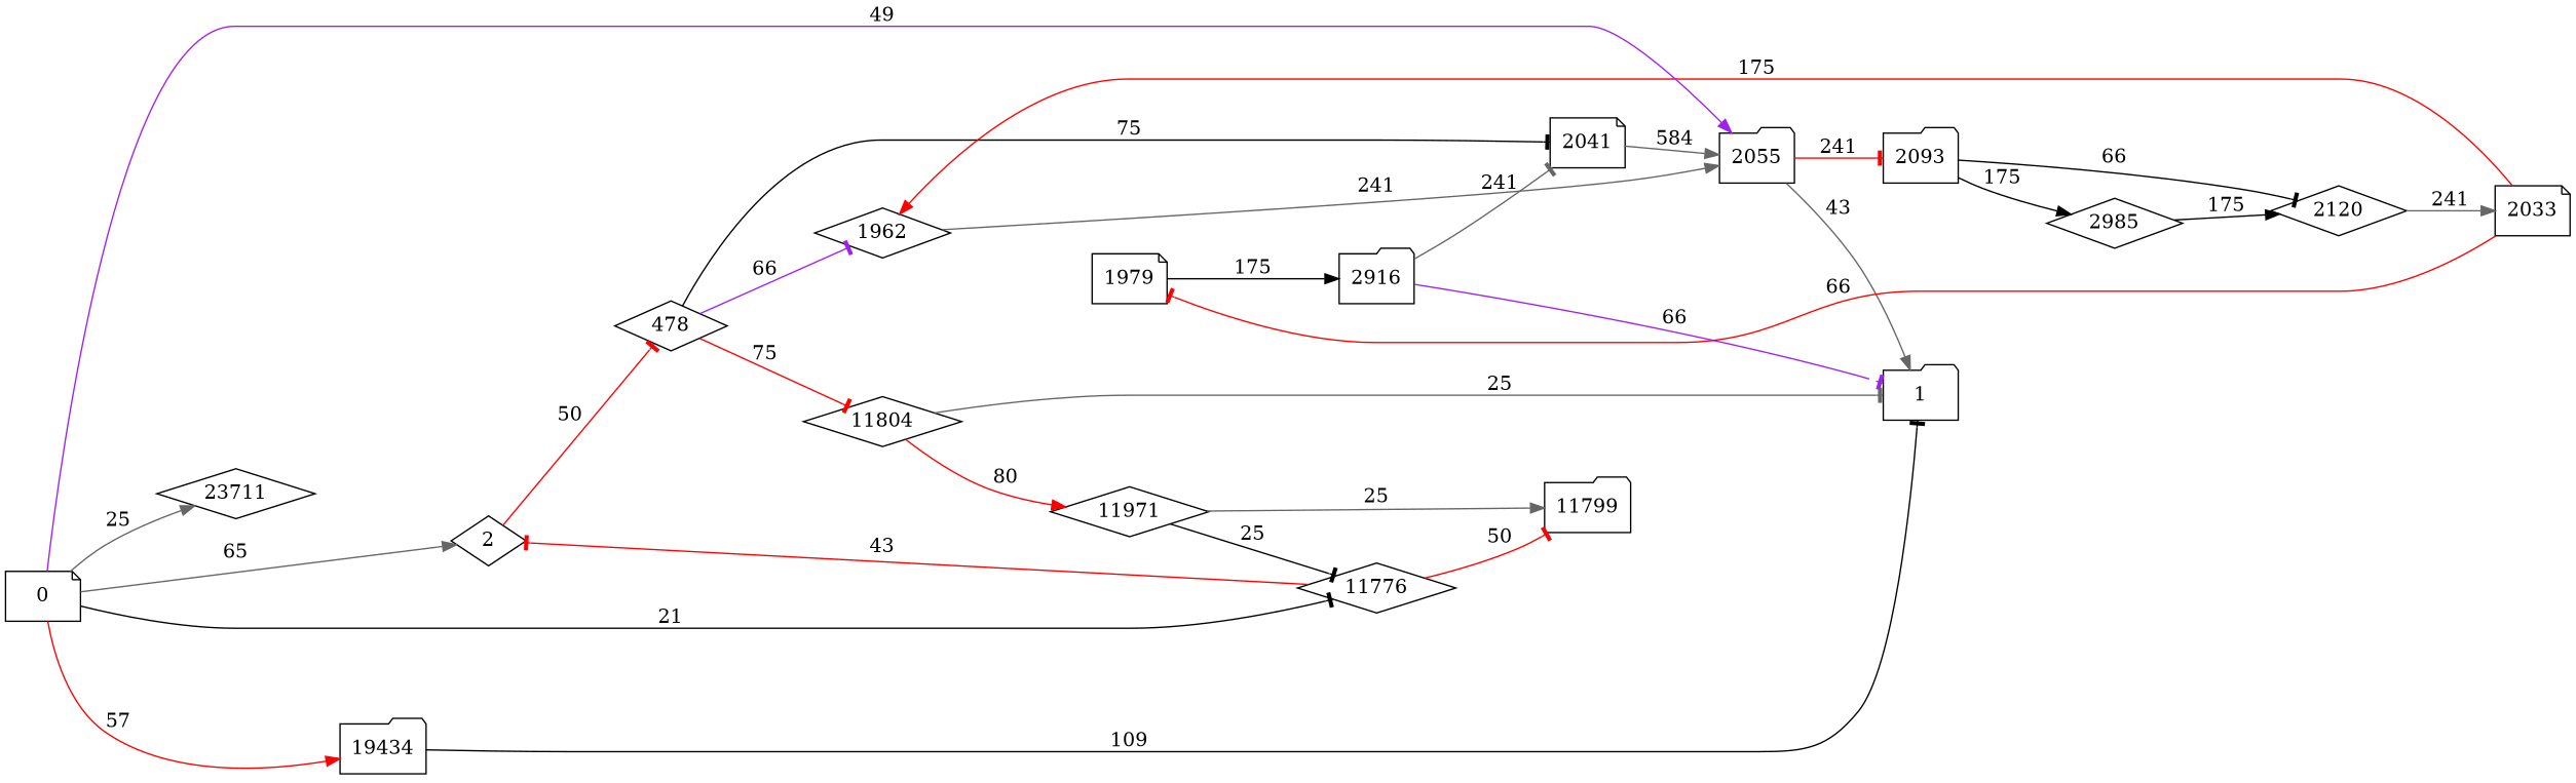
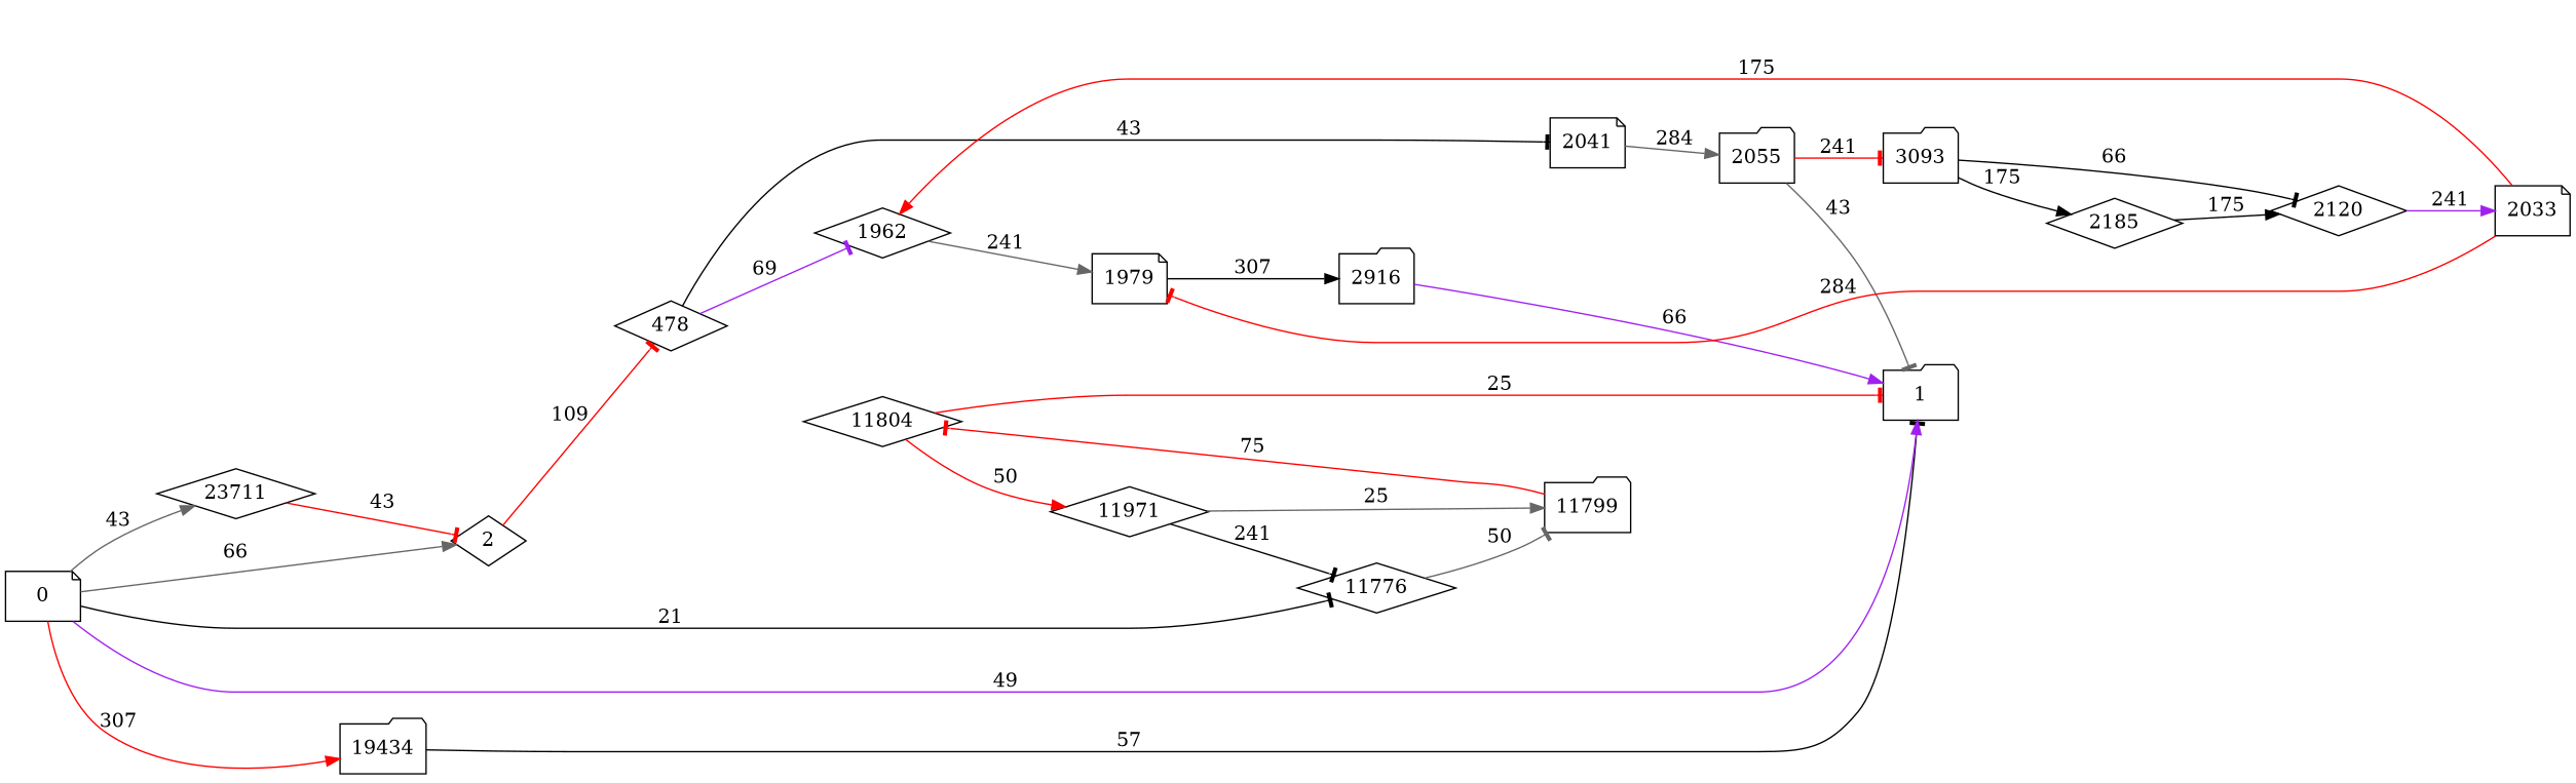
  digraph {
    rankdir=LR
    node [shape=diamond]
    edge [arrowhead=tee color=red]
    2
    478
    1962
    2041 [shape=note]
    1979 [shape=note]
    2055 [shape=folder]
    n7 [label=2916 shape=folder]
    1 [shape=folder]
-   2093 [shape=folder]
+   2093 [shape=folder label=3093]
    2120
-   2185 [label=2985]
+   2185
    n12 [label=2033 shape=note]
    11799 [shape=folder]
    11776
    11804
    n16 [label=11971]
    19434 [shape=folder]
    23711
    0 [shape=note]
-   2 -> 478 [label=50]
-   478 -> 1962 [color=purple label=66]
-   478 -> 2041 [color=black label=75]
-   1962 -> 2055 [arrowhead=normal color=gray40 label=241]
-   2041 -> 2055 [arrowhead=normal color=gray40 label=584]
-   1979 -> n7 [arrowhead=normal color=black label=175]
-   2055 -> 1 [arrowhead=normal color=gray40 label=43]
+   2 -> 478 [label=109]
+   478 -> 1962 [color=purple label=69]
+   478 -> 2041 [color=black label=43]
+   1962 -> 1979 [arrowhead=normal color=gray40 label=241]
+   2041 -> 2055 [arrowhead=normal color=gray40 label=284]
+   1979 -> n7 [arrowhead=normal color=black label=307]
+   2055 -> 1 [color=gray40 label=43]
    2055 -> 2093 [label=241]
-   n7 -> 2041 [color=gray40 label=241]
-   n7 -> 1 [color=purple label=66]
+   n7 -> 1 [arrowhead=normal color=purple label=66]
    2093 -> 2120 [color=black label=66]
    2093 -> 2185 [arrowhead=normal color=black label=175]
-   2120 -> n12 [arrowhead=normal color=gray40 label=241]
+   2120 -> n12 [arrowhead=normal color=purple label=241]
    2185 -> 2120 [arrowhead=normal color=black label=175]
    n12 -> 1962 [arrowhead=normal label=175]
-   n12 -> 1979 [label=66]
-   478 -> 11804 [label=75]
-   11776 -> 11799 [label=50]
-   11804 -> 1 [color=gray40 label=25]
-   11804 -> n16 [arrowhead=normal label=80]
+   n12 -> 1979 [label=284]
+   11799 -> 11804 [label=75]
+   11776 -> 11799 [color=gray40 label=50]
+   11804 -> 1 [label=25]
+   11804 -> n16 [arrowhead=normal label=50]
    n16 -> 11799 [arrowhead=normal color=gray40 label=25]
-   n16 -> 11776 [color=black label=25]
-   19434 -> 1 [color=black label=109]
-   11776 -> 2 [label=43]
-   0 -> 2 [arrowhead=normal color=gray40 label=65]
-   0 -> 2055 [arrowhead=normal color=purple label=49]
+   n16 -> 11776 [color=black label=241]
+   19434 -> 1 [color=black label=57]
+   23711 -> 2 [label=43]
+   0 -> 2 [arrowhead=normal color=gray40 label=66]
+   0 -> 1 [arrowhead=normal color=purple label=49]
    0 -> 11776 [color=black label=21]
-   0 -> 19434 [arrowhead=normal label=57]
-   0 -> 23711 [arrowhead=normal color=gray40 label=25]
+   0 -> 19434 [arrowhead=normal label=307]
+   0 -> 23711 [arrowhead=normal color=gray40 label=43]
  }
